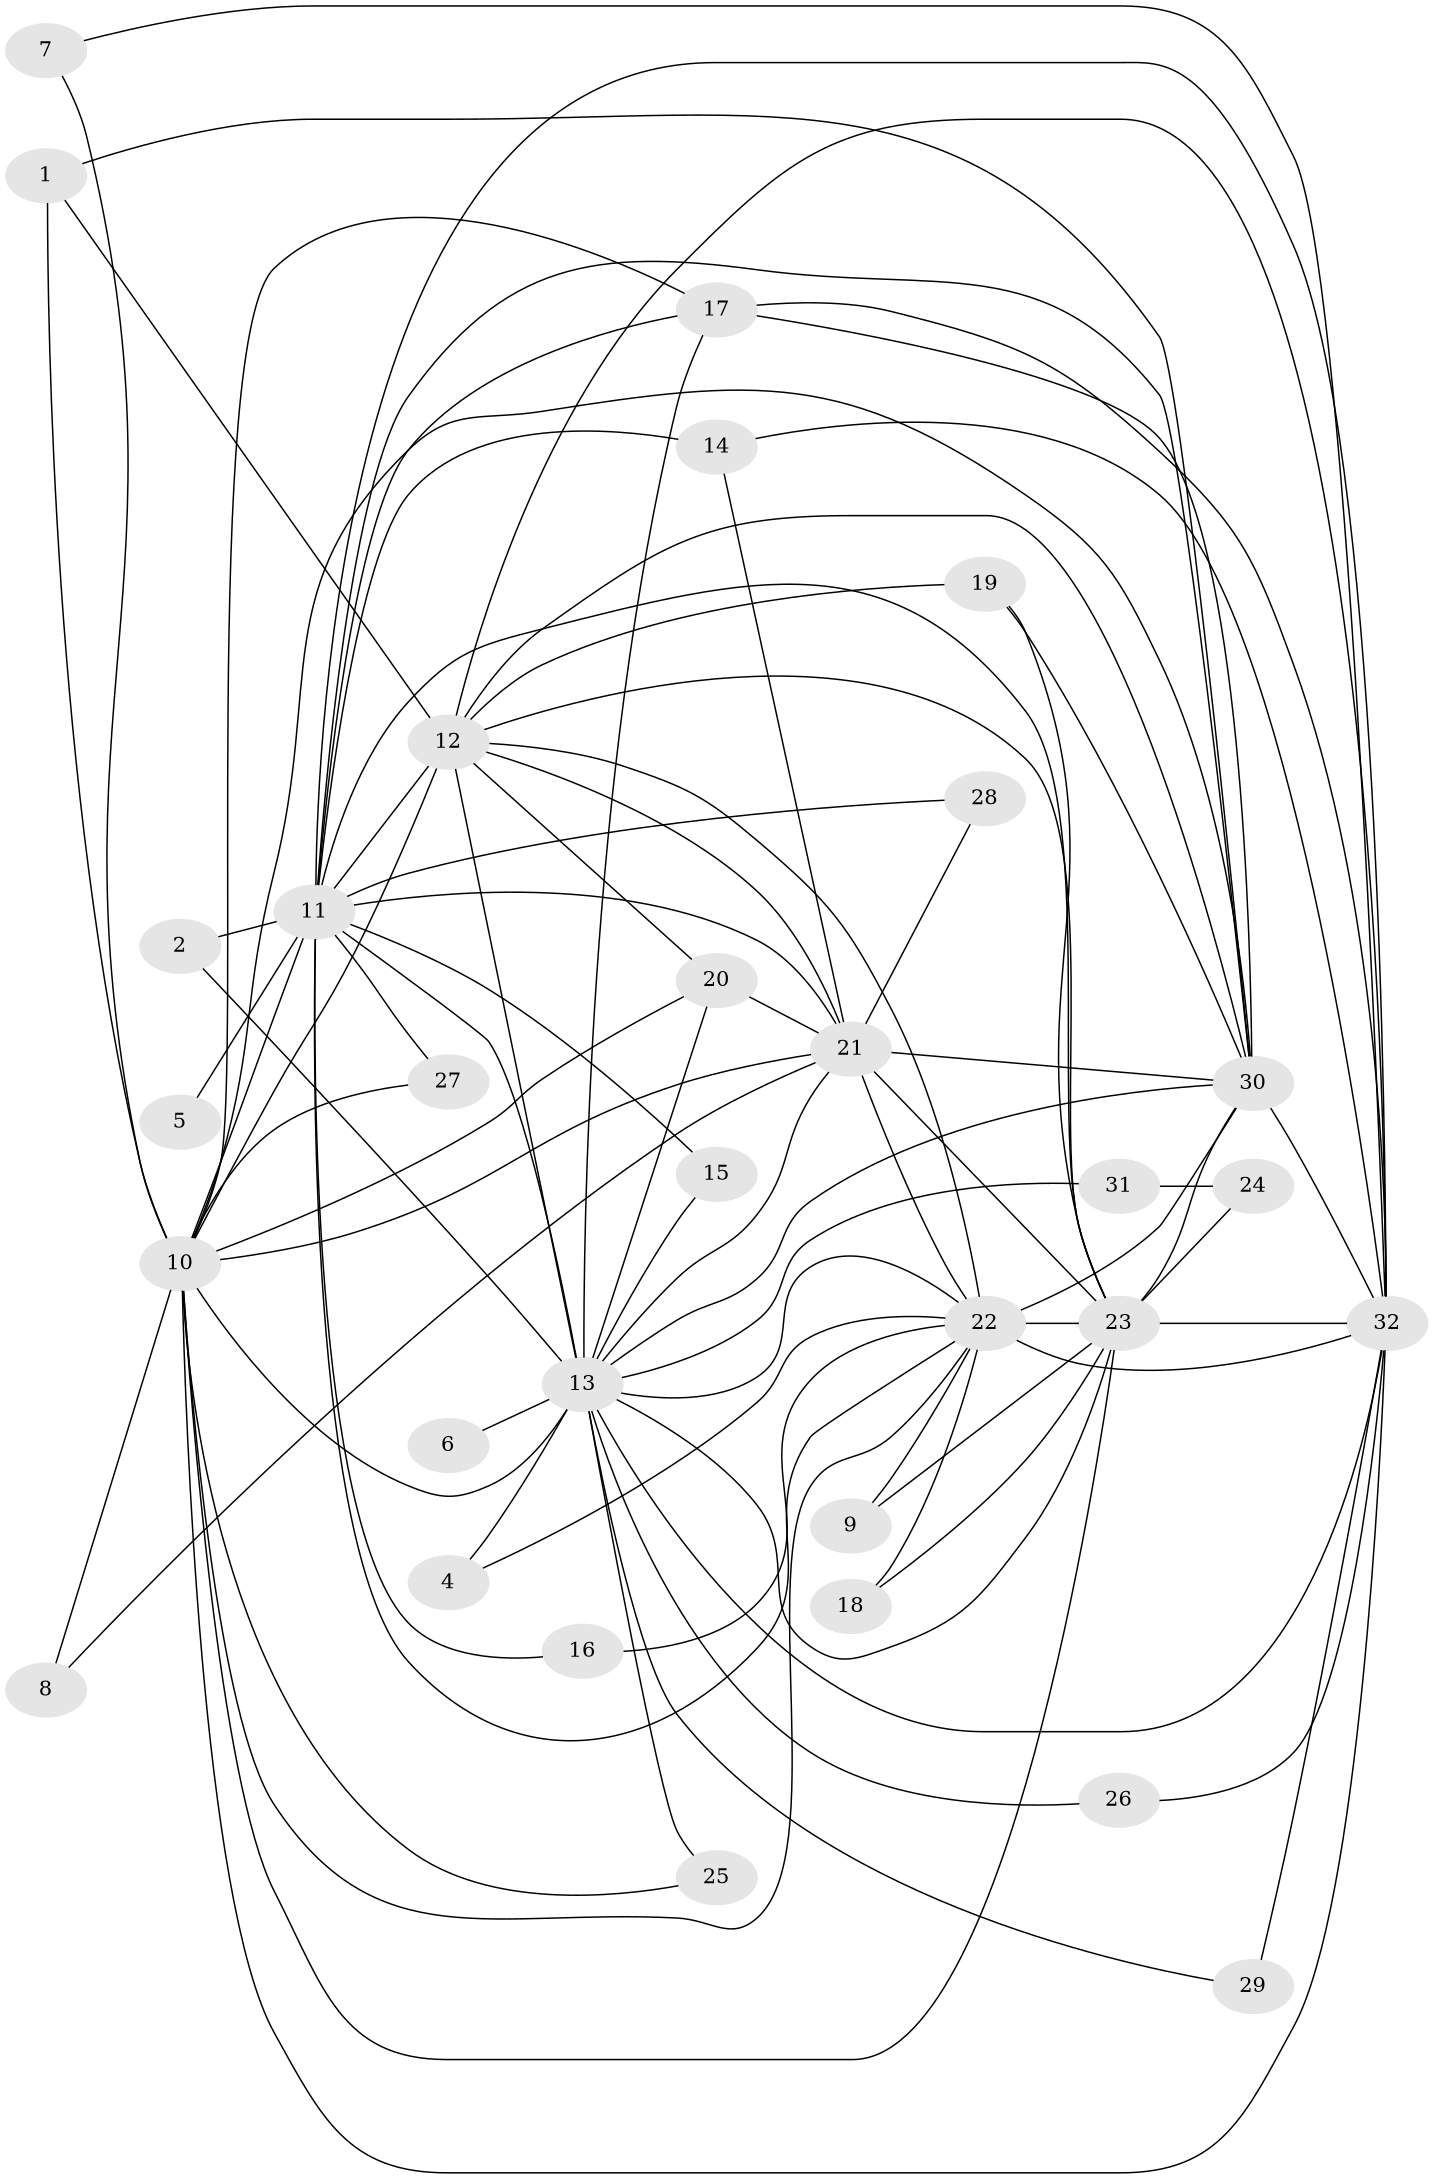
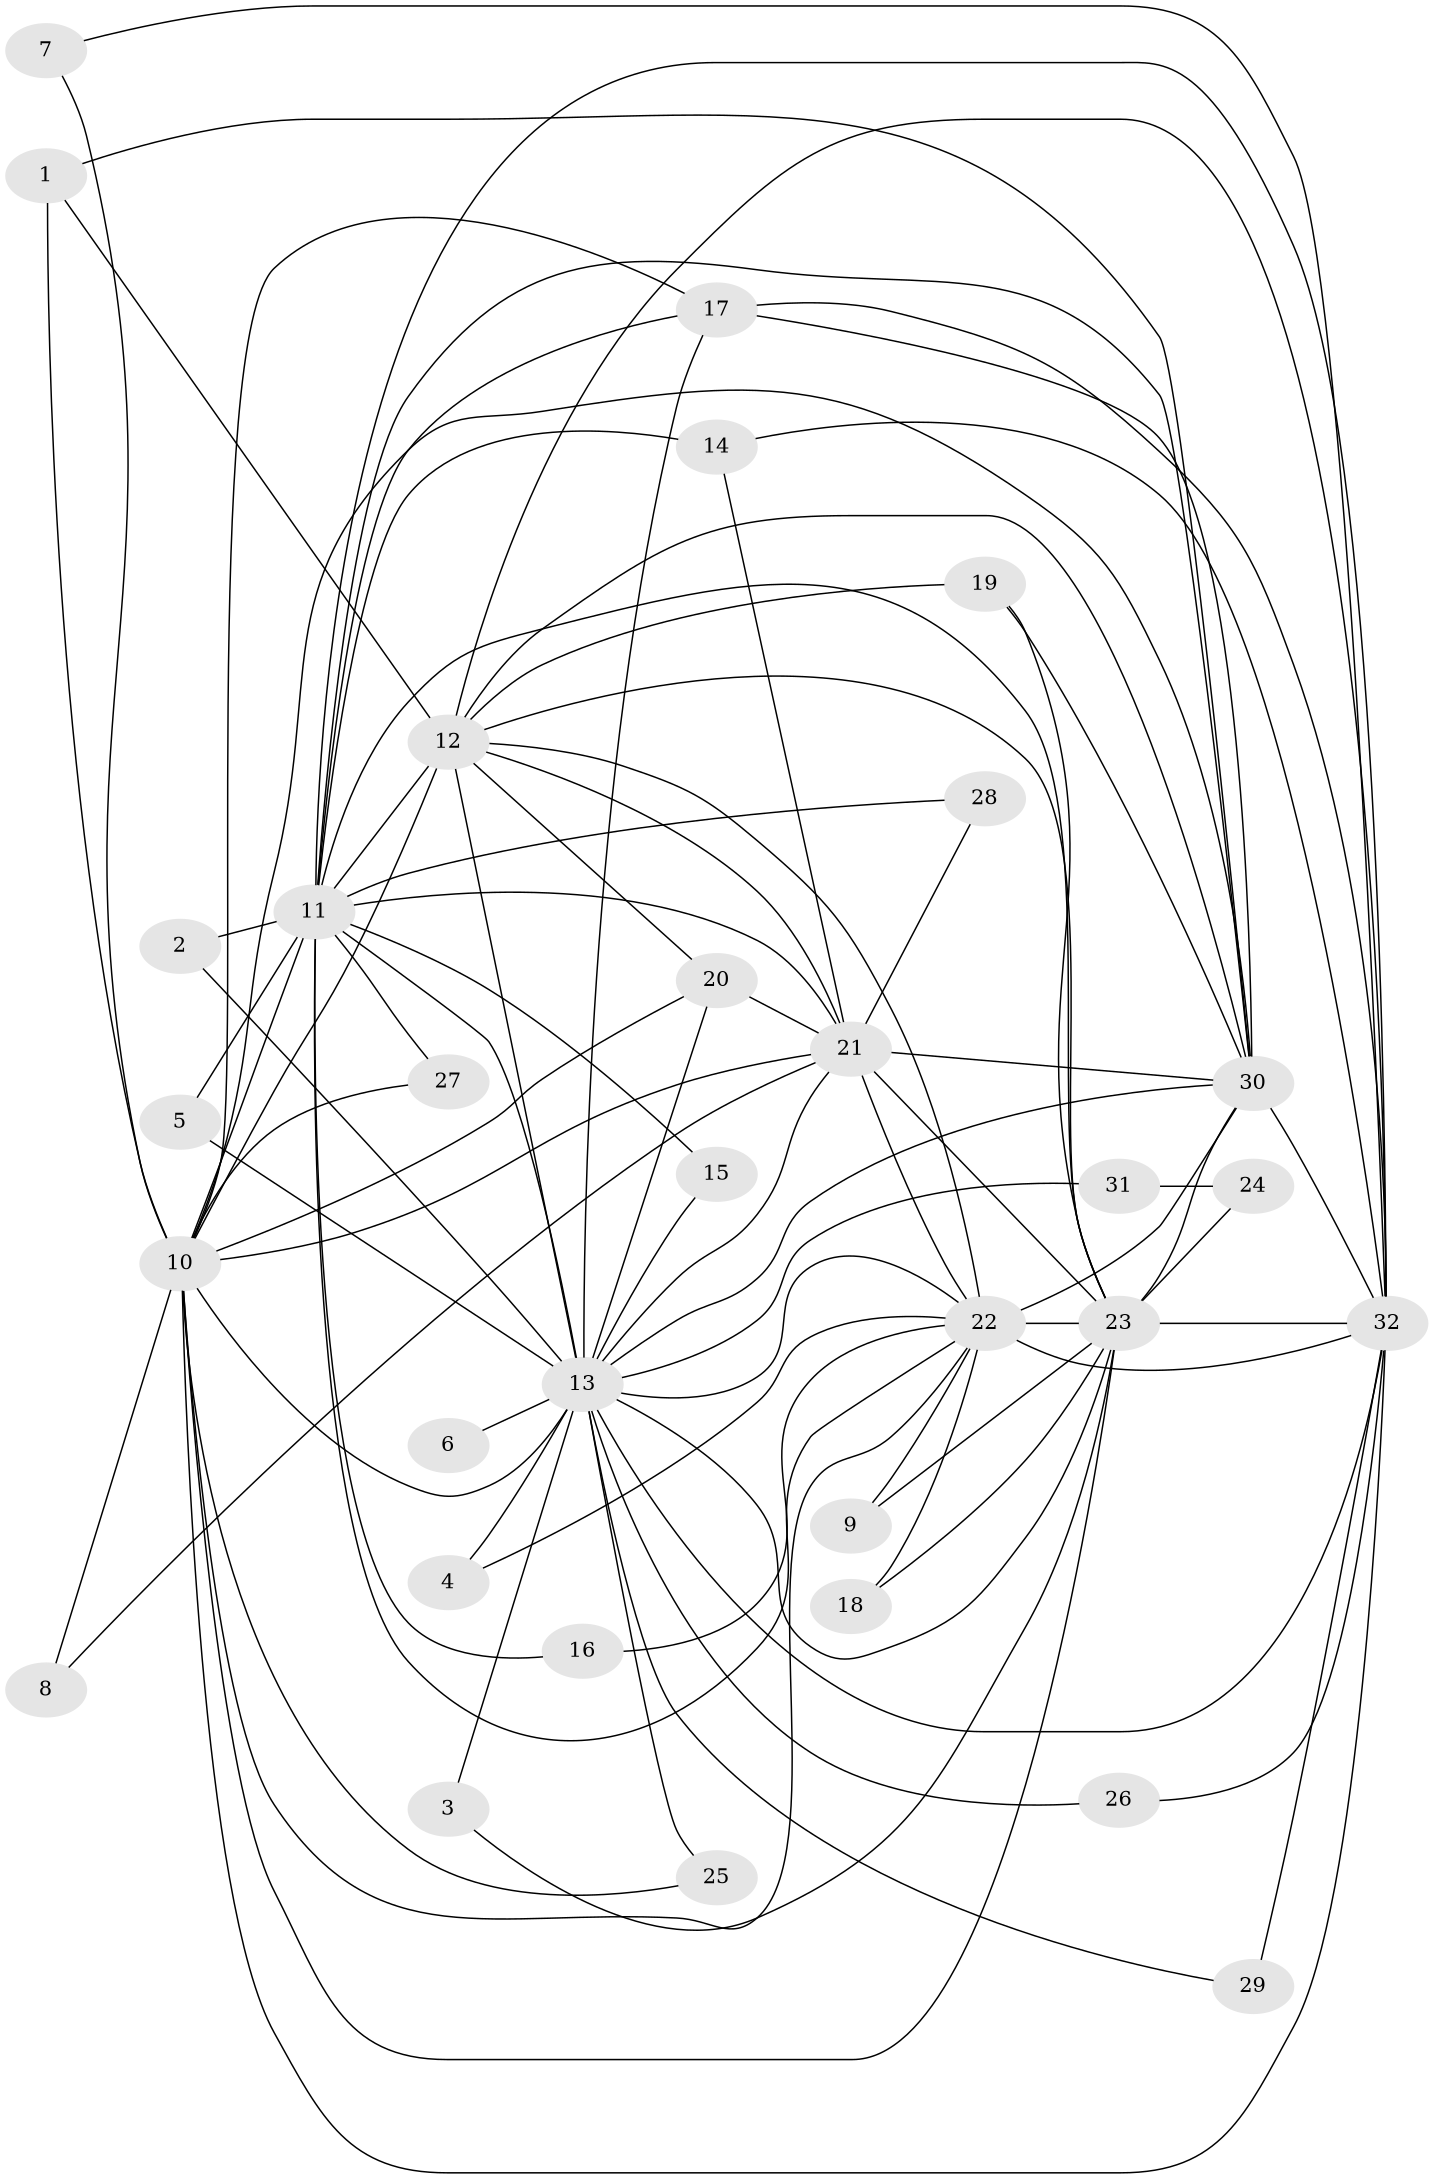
  graph {
    rankdir=LR
    node [color=gray90 style=filled]
    edge [weight=1.0]
    1
    10
    12
    30
    11
    13
    23
    22
    32
    21
    17
    20
    25
    27
    19
    2
    14
    15
    16
    28
    26
    29
    31
+   3
    24
    4
    5
    6
    7
    8
    9
    18
    1 -- 10
    1 -- 12
    1 -- 30
    10 -- 12
    10 -- 30
    10 -- 11 [weight=2.0]
    10 -- 13 [weight=2.0]
    10 -- 23 [weight=2.0]
    10 -- 22
    10 -- 32
    10 -- 21 [weight=2.0]
    10 -- 17
    10 -- 20
    10 -- 25
    10 -- 27
    12 -- 30
    12 -- 13 [weight=2.0]
    12 -- 23
    12 -- 22 [weight=2.0]
    12 -- 32 [weight=2.0]
    12 -- 21
    12 -- 20
    12 -- 19
    30 -- 32 [weight=3.0]
    11 -- 12 [weight=2.0]
    11 -- 30
    11 -- 13 [weight=3.0]
    11 -- 23
    11 -- 22
    11 -- 32
    11 -- 21
    11 -- 17
    11 -- 27
    11 -- 14
    11 -- 15
    11 -- 16
    11 -- 28 [weight=2.0]
    13 -- 30 [weight=3.0]
    13 -- 23 [weight=3.0]
    13 -- 22 [weight=2.0]
    13 -- 32 [weight=4.0]
    13 -- 21 [weight=3.0]
    13 -- 17
    13 -- 20
    13 -- 25
    13 -- 15
    13 -- 26
    13 -- 29
    13 -- 31 [weight=2.0]
    23 -- 30
    23 -- 32
    23 -- 24
    22 -- 30
    22 -- 23
    22 -- 32 [weight=2.0]
    21 -- 30 [weight=2.0]
    21 -- 23
    21 -- 22
    21 -- 28
    17 -- 30
    17 -- 32
    20 -- 21
    19 -- 30
    19 -- 23
    2 -- 11
    2 -- 13
    14 -- 32
    14 -- 21
    16 -- 22
    26 -- 32
    29 -- 32
    31 -- 24 [weight=2.0]
+   3 -- 13
+   3 -- 23
    4 -- 13
    4 -- 22
    5 -- 11
+   5 -- 13
    6 -- 13 [weight=2.0]
    7 -- 10
    7 -- 32
    8 -- 10
    8 -- 21
    9 -- 23
    9 -- 22
    18 -- 23
    18 -- 22
  }
